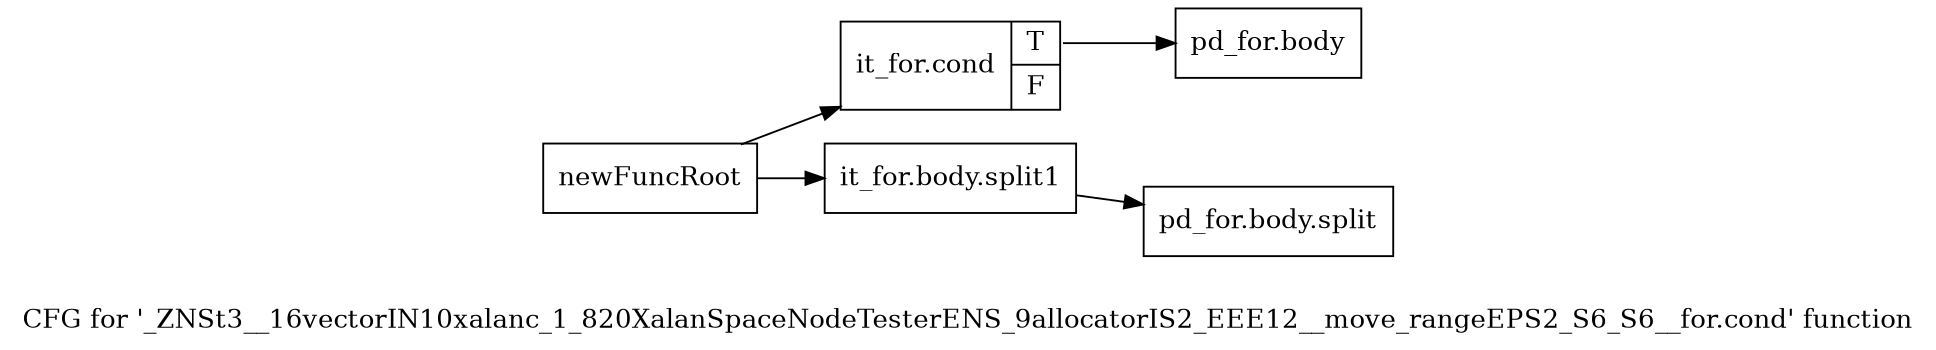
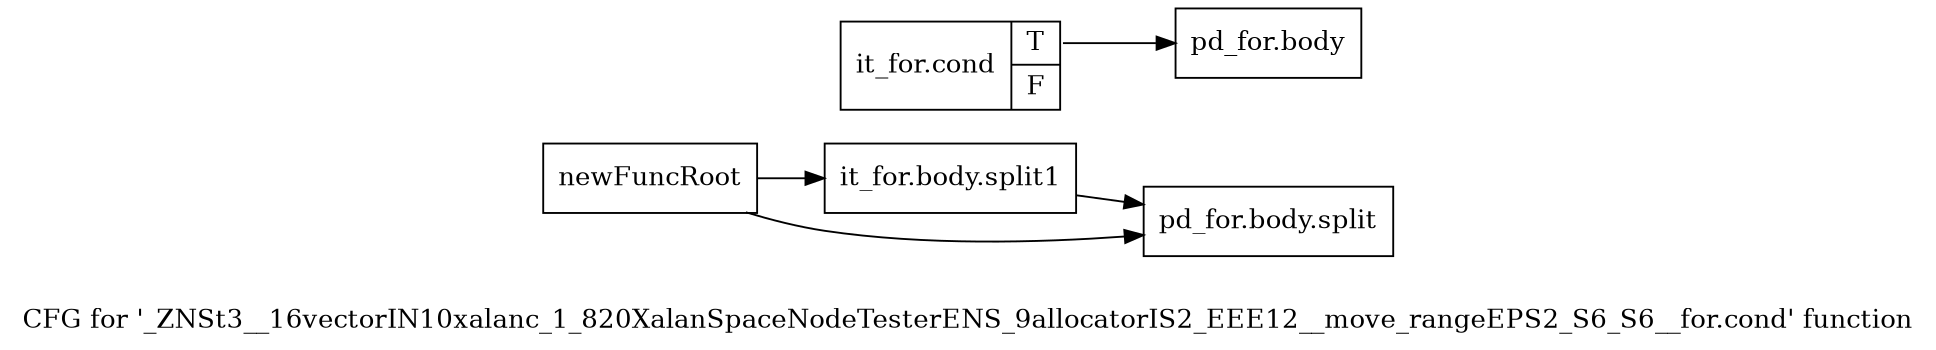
  digraph {
    label="CFG for '_ZNSt3__16vectorIN10xalanc_1_820XalanSpaceNodeTesterENS_9allocatorIS2_EEE12__move_rangeEPS2_S6_S6__for.cond' function"
    rankdir=LR
    node [shape=record]
    n1 [label="{newFuncRoot}"]
    n2 [label="{it_for.cond|{<s0>T|<s1>F}}"]
    n3 [label="{it_for.body.split1}"]
    n4 [label="{pd_for.body}"]
    n5 [label="{pd_for.body.split}"]
-   n1 -> n2
+   n1 -> n5
    n1 -> n3
    n2 -> n4 [tailport=s0]
    n3 -> n5
  }
